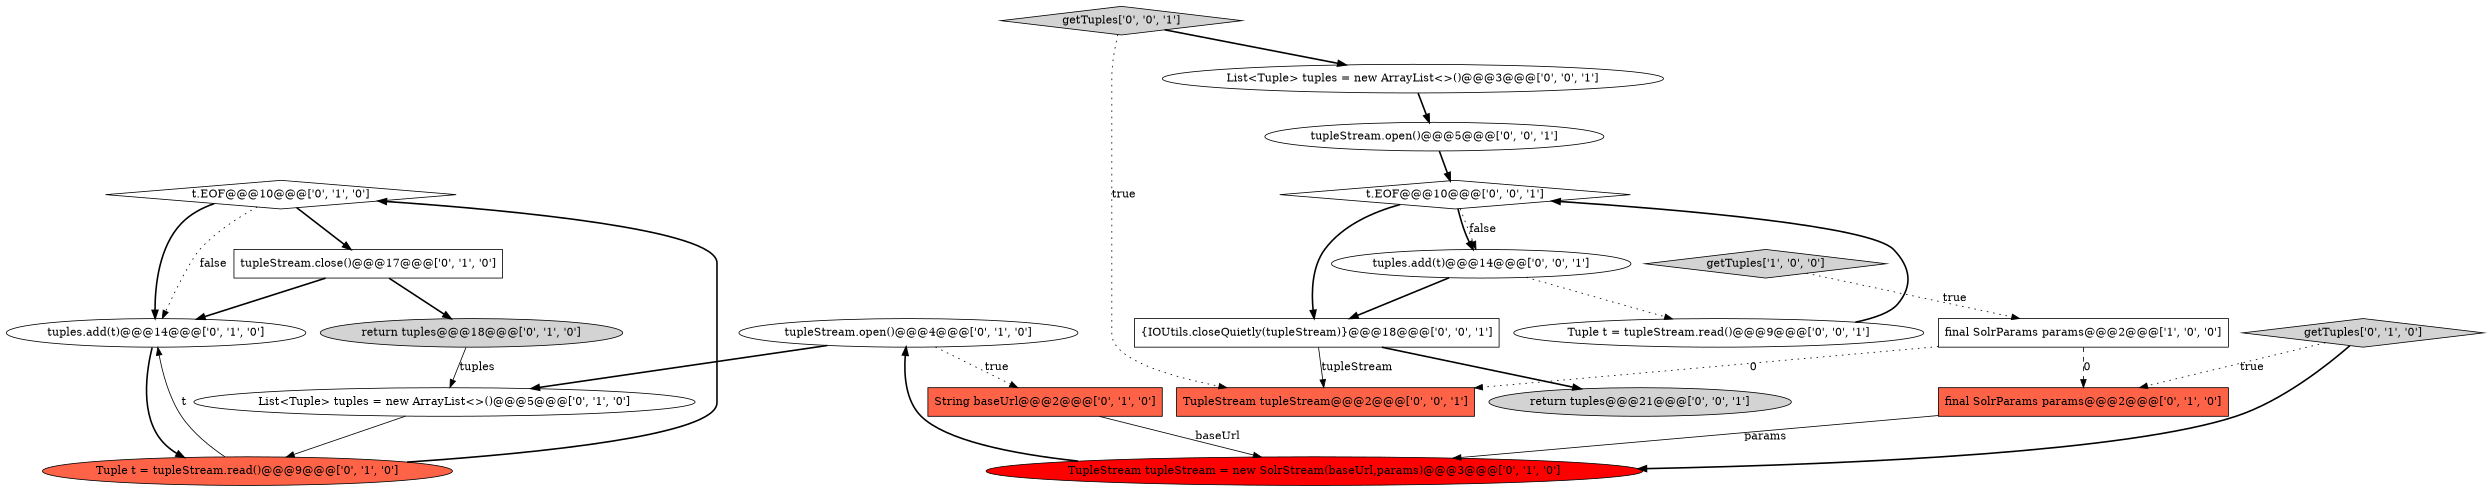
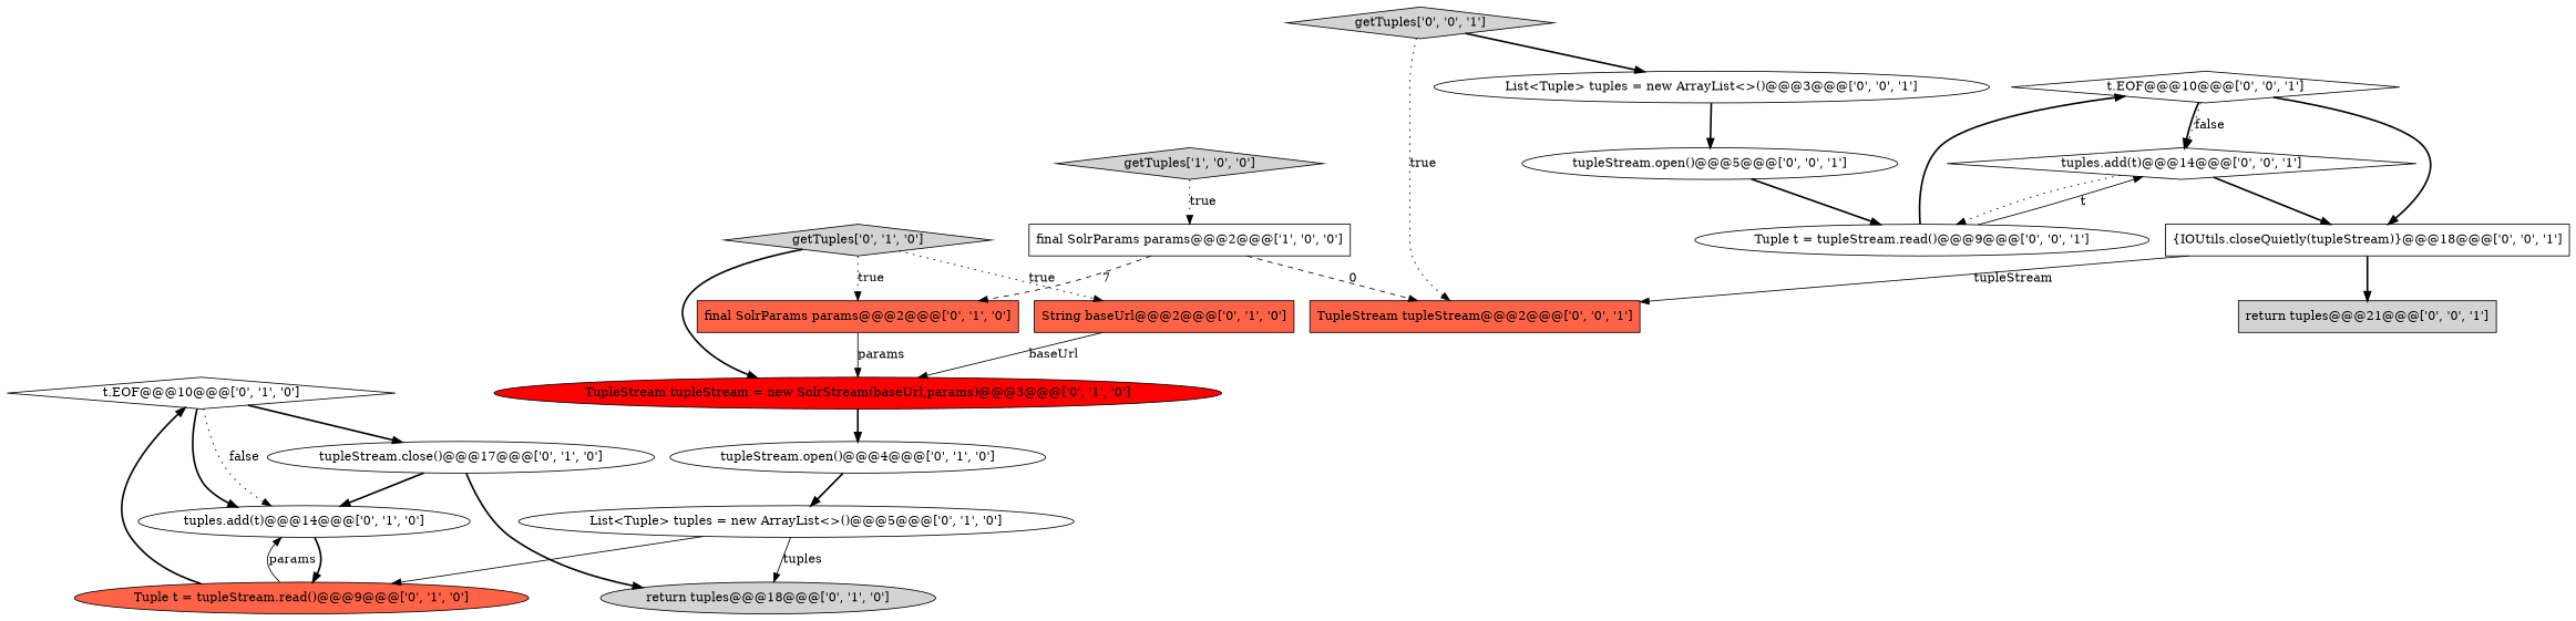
  digraph {
    node [fillcolor=white shape=ellipse style=filled]
    edge [style=bold]
    n1 [label="t.EOF@@@10@@@['0', '1', '0']" shape=diamond]
-   n2 [label="tupleStream.close()@@@17@@@['0', '1', '0']" shape=box]
+   n2 [label="tupleStream.close()@@@17@@@['0', '1', '0']"]
    n3 [label="tuples.add(t)@@@14@@@['0', '1', '0']"]
    n4 [fillcolor=lightgray label="return tuples@@@18@@@['0', '1', '0']"]
    n5 [fillcolor=tomato label="Tuple t = tupleStream.read()@@@9@@@['0', '1', '0']"]
    n6 [fillcolor=tomato label="final SolrParams params@@@2@@@['0', '1', '0']" shape=box]
    n7 [fillcolor=red label="TupleStream tupleStream = new SolrStream(baseUrl,params)@@@3@@@['0', '1', '0']"]
    n8 [label="tupleStream.open()@@@4@@@['0', '1', '0']"]
    n9 [label="Tuple t = tupleStream.read()@@@9@@@['0', '0', '1']"]
    n10 [label="t.EOF@@@10@@@['0', '0', '1']" shape=diamond]
-   n11 [label="tuples.add(t)@@@14@@@['0', '0', '1']"]
+   n11 [label="tuples.add(t)@@@14@@@['0', '0', '1']" shape=diamond]
    n12 [label="{IOUtils.closeQuietly(tupleStream)}@@@18@@@['0', '0', '1']" shape=box]
-   n13 [fillcolor=lightgray label="return tuples@@@21@@@['0', '0', '1']"]
+   n13 [fillcolor=lightgray label="return tuples@@@21@@@['0', '0', '1']" shape=box]
    n14 [fillcolor=lightgray label="getTuples['1', '0', '0']" shape=diamond]
    n15 [label="final SolrParams params@@@2@@@['1', '0', '0']" shape=box]
    n16 [fillcolor=tomato label="TupleStream tupleStream@@@2@@@['0', '0', '1']" shape=box]
    n17 [label="List<Tuple> tuples = new ArrayList<>()@@@5@@@['0', '1', '0']"]
    n18 [label="tupleStream.open()@@@5@@@['0', '0', '1']"]
    n19 [fillcolor=lightgray label="getTuples['0', '0', '1']" shape=diamond]
    n20 [label="List<Tuple> tuples = new ArrayList<>()@@@3@@@['0', '0', '1']"]
    n21 [fillcolor=tomato label="String baseUrl@@@2@@@['0', '1', '0']" shape=box]
    n22 [fillcolor=lightgray label="getTuples['0', '1', '0']" shape=diamond]
    n1 -> n2
    n1 -> n3
    n1 -> n3 [label=false style=dotted]
    n2 -> n3
    n2 -> n4
    n3 -> n5
    n5 -> n1
-   n5 -> n3 [label=t style=solid]
+   n5 -> n3 [label=params style=solid]
    n6 -> n7 [label=params style=solid]
    n7 -> n8
    n8 -> n17
    n9 -> n10
+   n9 -> n11 [label=t style=solid]
    n10 -> n11
    n10 -> n11 [label=false style=dotted]
    n10 -> n12
    n11 -> n9 [style=dotted]
    n11 -> n12
    n12 -> n13
    n12 -> n16 [label=tupleStream style=solid]
    n14 -> n15 [label=true style=dotted]
-   n15 -> n6 [label=0 style=dashed]
-   n15 -> n16 [label=0 style=dotted]
-   n4 -> n17 [label=tuples style=solid]
+   n15 -> n6 [label=7 style=dashed]
+   n15 -> n16 [label=0 style=dashed]
+   n17 -> n4 [label=tuples style=solid]
    n17 -> n5 [style=solid]
-   n18 -> n10
+   n18 -> n9
    n19 -> n16 [label=true style=dotted]
    n19 -> n20
    n20 -> n18
    n21 -> n7 [label=baseUrl style=solid]
    n22 -> n6 [label=true style=dotted]
    n22 -> n7
-   n8 -> n21 [label=true style=dotted]
+   n22 -> n21 [label=true style=dotted]
  }
